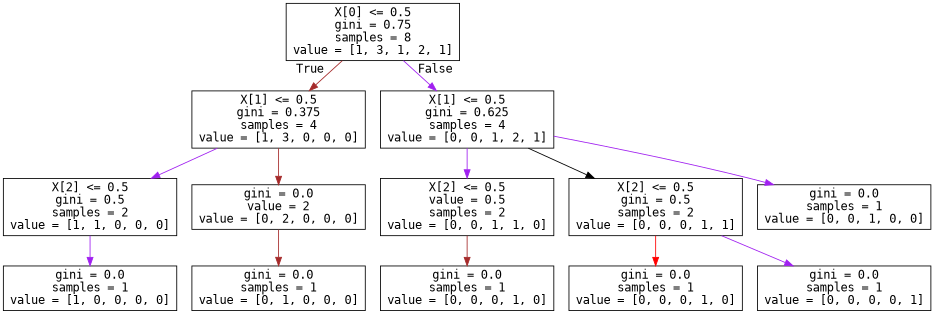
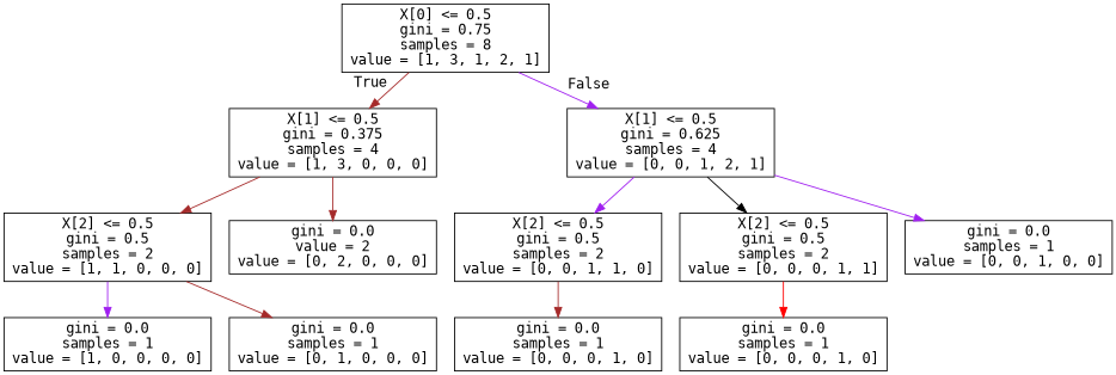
  digraph {
    fontname="DejaVu Sans Mono"
    node [fontname="DejaVu Sans Mono" shape=box]
    edge [color=purple fontname="DejaVu Sans Mono"]
    n1 [label="X[0] <= 0.5\ngini = 0.75\nsamples = 8\nvalue = [1, 3, 1, 2, 1]"]
    n2 [label="X[1] <= 0.5\ngini = 0.375\nsamples = 4\nvalue = [1, 3, 0, 0, 0]"]
    n3 [label="X[1] <= 0.5\ngini = 0.625\nsamples = 4\nvalue = [0, 0, 1, 2, 1]"]
    n4 [label="X[2] <= 0.5\ngini = 0.5\nsamples = 2\nvalue = [1, 1, 0, 0, 0]"]
    n5 [label="gini = 0.0\nvalue = 2\nvalue = [0, 2, 0, 0, 0]"]
-   n6 [label="X[2] <= 0.5\nvalue = 0.5\nsamples = 2\nvalue = [0, 0, 1, 1, 0]"]
+   n6 [label="X[2] <= 0.5\ngini = 0.5\nsamples = 2\nvalue = [0, 0, 1, 1, 0]"]
    n7 [label="X[2] <= 0.5\ngini = 0.5\nsamples = 2\nvalue = [0, 0, 0, 1, 1]"]
    n8 [label="gini = 0.0\nsamples = 1\nvalue = [0, 0, 1, 0, 0]"]
    n9 [label="gini = 0.0\nsamples = 1\nvalue = [1, 0, 0, 0, 0]"]
    n10 [label="gini = 0.0\nsamples = 1\nvalue = [0, 1, 0, 0, 0]"]
    n11 [label="gini = 0.0\nsamples = 1\nvalue = [0, 0, 0, 1, 0]"]
    n12 [label="gini = 0.0\nsamples = 1\nvalue = [0, 0, 0, 1, 0]"]
-   n13 [label="gini = 0.0\nsamples = 1\nvalue = [0, 0, 0, 0, 1]"]
    n1 -> n2 [color=brown headlabel=True labelangle=45 labeldistance=2.5]
    n1 -> n3 [headlabel=False labelangle=-45 labeldistance=2.5]
-   n2 -> n4
+   n2 -> n4 [color=brown]
    n2 -> n5 [color=brown]
    n3 -> n6
    n3 -> n7 [color=black]
    n3 -> n8
    n4 -> n9
-   n5 -> n10 [color=brown]
+   n4 -> n10 [color=brown]
    n6 -> n11 [color=brown]
    n7 -> n12 [color=red]
-   n7 -> n13
  }
